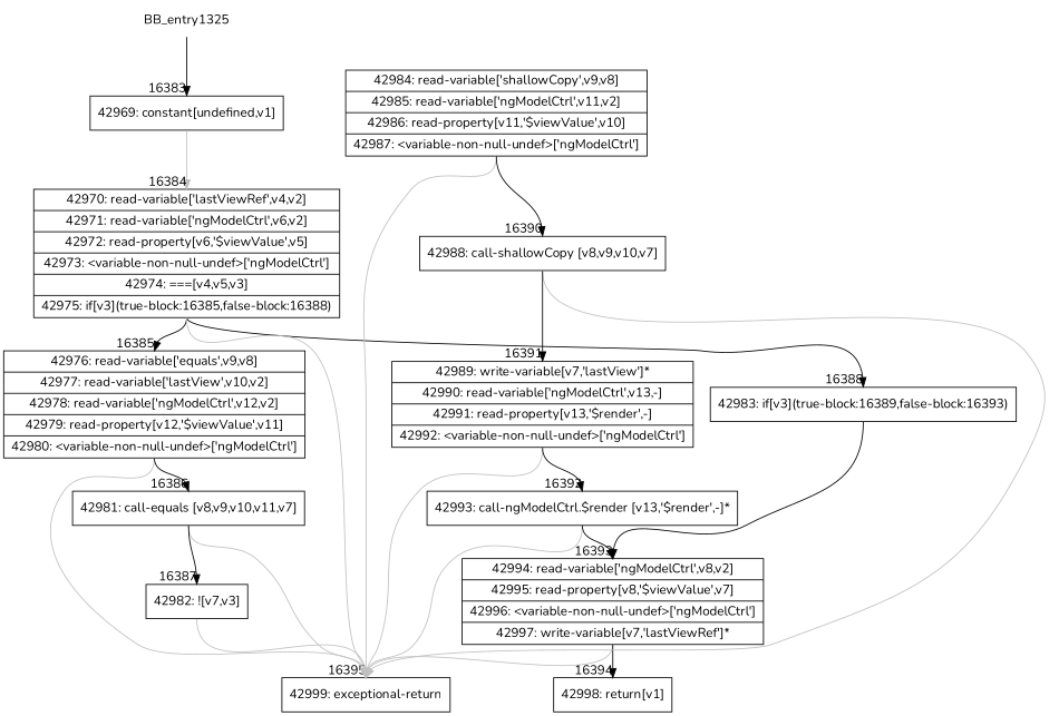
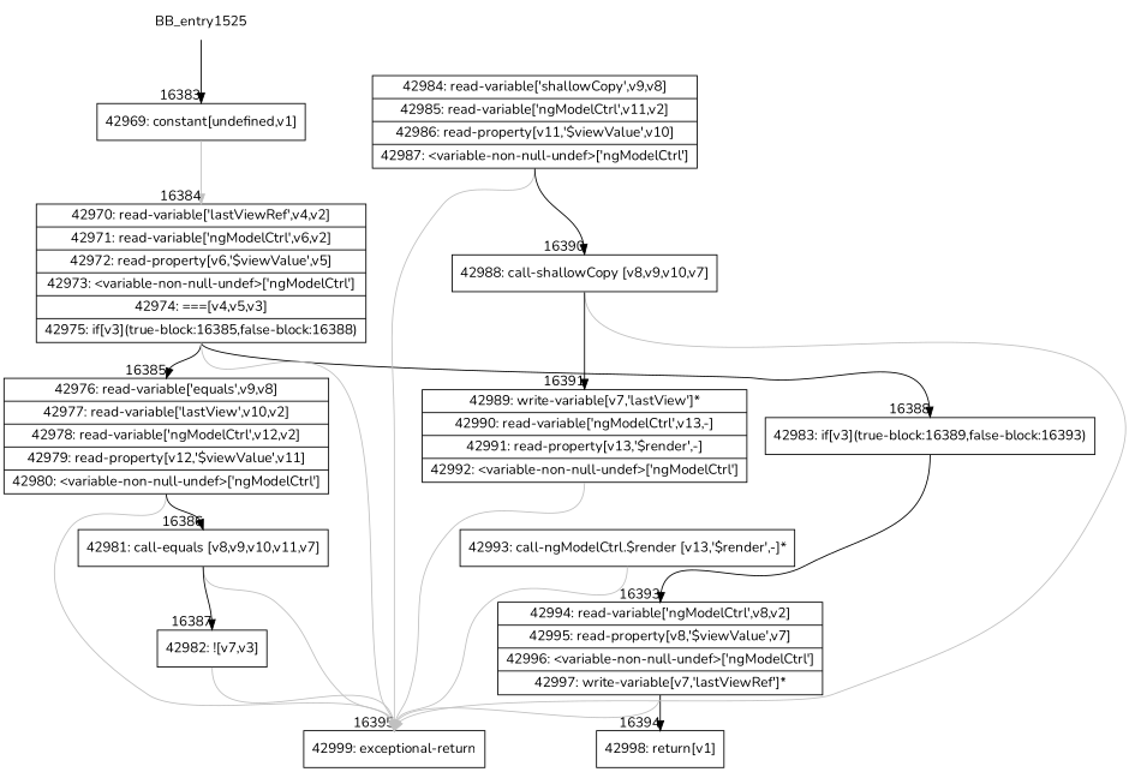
  digraph {
    fontname=Nunito
    rankdir=TD
    node [fontname=Nunito shape=record]
    edge [fontname=Nunito headport=n tailport=s]
-   BB_entry1325 [shape=none]
+   BB_entry1325 [shape=none label=BB_entry1525]
    n2 [label="{42969: constant[undefined,v1]}"]
    n3 [label="{42970: read-variable['lastViewRef',v4,v2]|42971: read-variable['ngModelCtrl',v6,v2]|42972: read-property[v6,'$viewValue',v5]|42973: \<variable-non-null-undef\>['ngModelCtrl']|42974: ===[v4,v5,v3]|42975: if[v3](true-block:16385,false-block:16388)}"]
    n4 [label="{42983: if[v3](true-block:16389,false-block:16393)}"]
    n5 [label="{42976: read-variable['equals',v9,v8]|42977: read-variable['lastView',v10,v2]|42978: read-variable['ngModelCtrl',v12,v2]|42979: read-property[v12,'$viewValue',v11]|42980: \<variable-non-null-undef\>['ngModelCtrl']}"]
    n6 [label="{42999: exceptional-return}"]
    n7 [label="{42994: read-variable['ngModelCtrl',v8,v2]|42995: read-property[v8,'$viewValue',v7]|42996: \<variable-non-null-undef\>['ngModelCtrl']|42997: write-variable[v7,'lastViewRef']*}"]
    n8 [label="{42981: call-equals [v8,v9,v10,v11,v7]}"]
    n9 [label="{42984: read-variable['shallowCopy',v9,v8]|42985: read-variable['ngModelCtrl',v11,v2]|42986: read-property[v11,'$viewValue',v10]|42987: \<variable-non-null-undef\>['ngModelCtrl']}"]
    n10 [label="{42988: call-shallowCopy [v8,v9,v10,v7]}"]
    n11 [label="{42998: return[v1]}"]
    n12 [label="{42982: ![v7,v3]}"]
    n13 [label="{42989: write-variable[v7,'lastView']*|42990: read-variable['ngModelCtrl',v13,-]|42991: read-property[v13,'$render',-]|42992: \<variable-non-null-undef\>['ngModelCtrl']}"]
    n14 [label="{42993: call-ngModelCtrl.$render [v13,'$render',-]*}"]
    BB_entry1325 -> n2 [headlabel="    16383"]
    n2 -> n3 [color=gray headlabel="      16384"]
    n3 -> n4 [headlabel="      16388"]
    n3 -> n5 [headlabel="      16385"]
    n3 -> n6 [color=gray headlabel="      16395"]
    n4 -> n7 [headlabel="      16393"]
    n5 -> n6 [color=gray]
    n5 -> n8 [headlabel="      16386"]
    n7 -> n6 [color=gray]
    n7 -> n11 [headlabel="      16394"]
    n8 -> n6 [color=gray]
    n8 -> n12 [headlabel="      16387"]
    n9 -> n6 [color=gray]
    n9 -> n10 [headlabel="      16390"]
    n10 -> n6 [color=gray]
    n10 -> n13 [headlabel="      16391"]
    n12 -> n6 [color=gray]
    n13 -> n6 [color=gray]
-   n13 -> n14 [headlabel="      16392"]
    n14 -> n6 [color=gray]
-   n14 -> n7
  }
